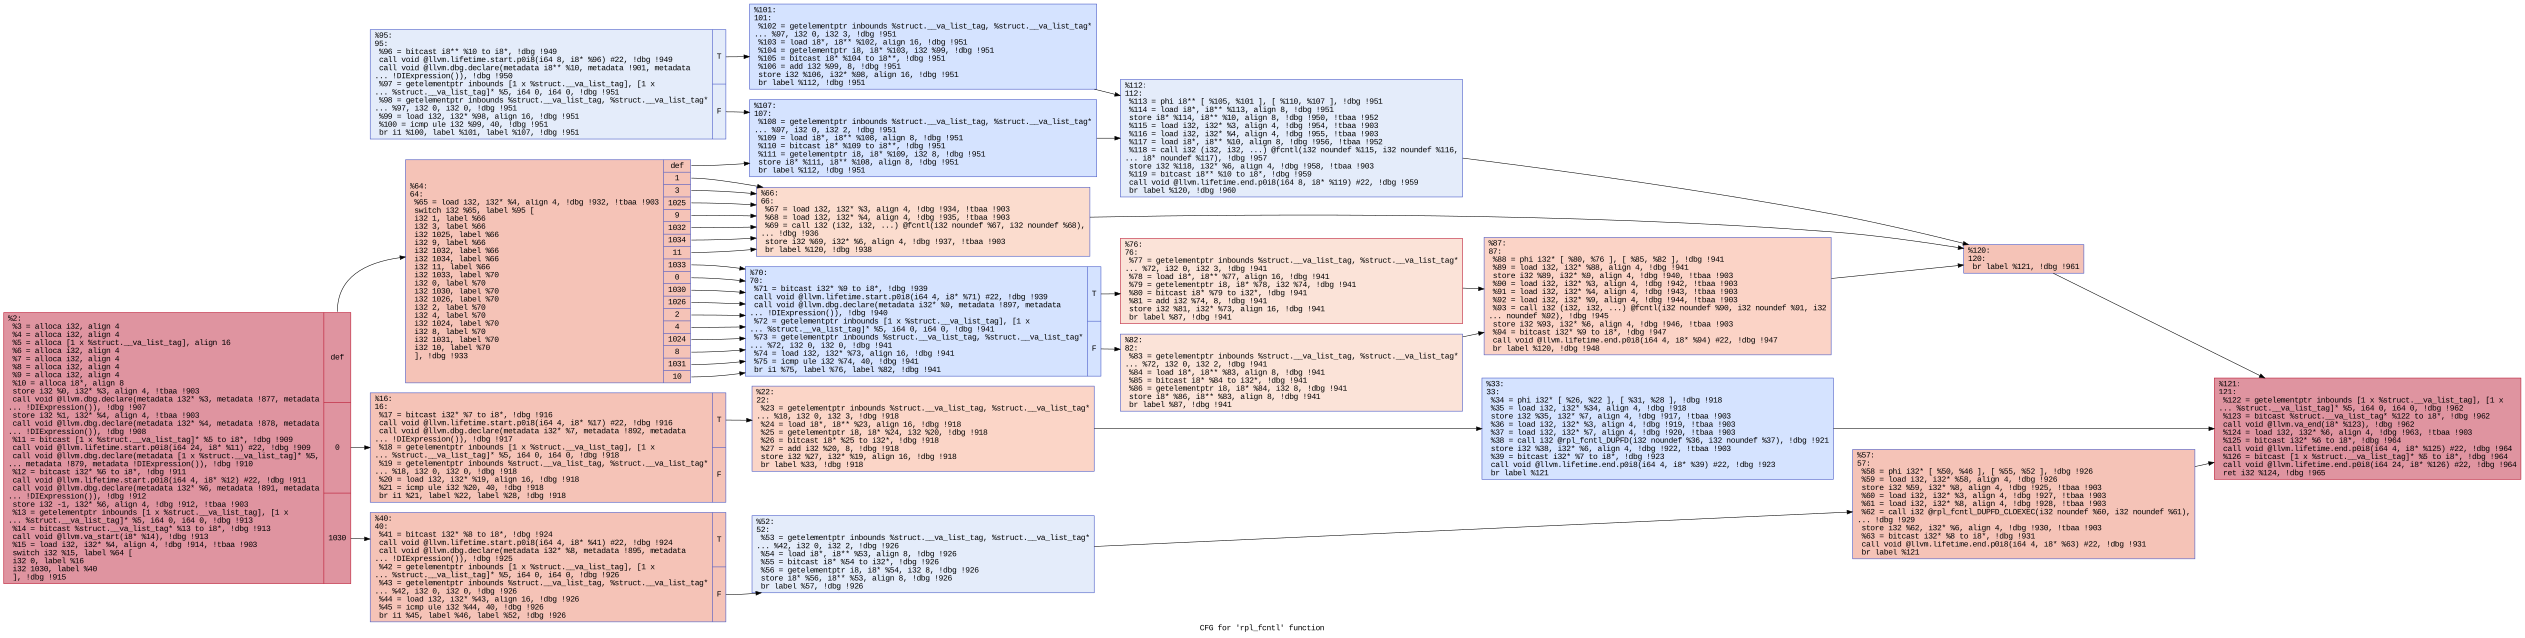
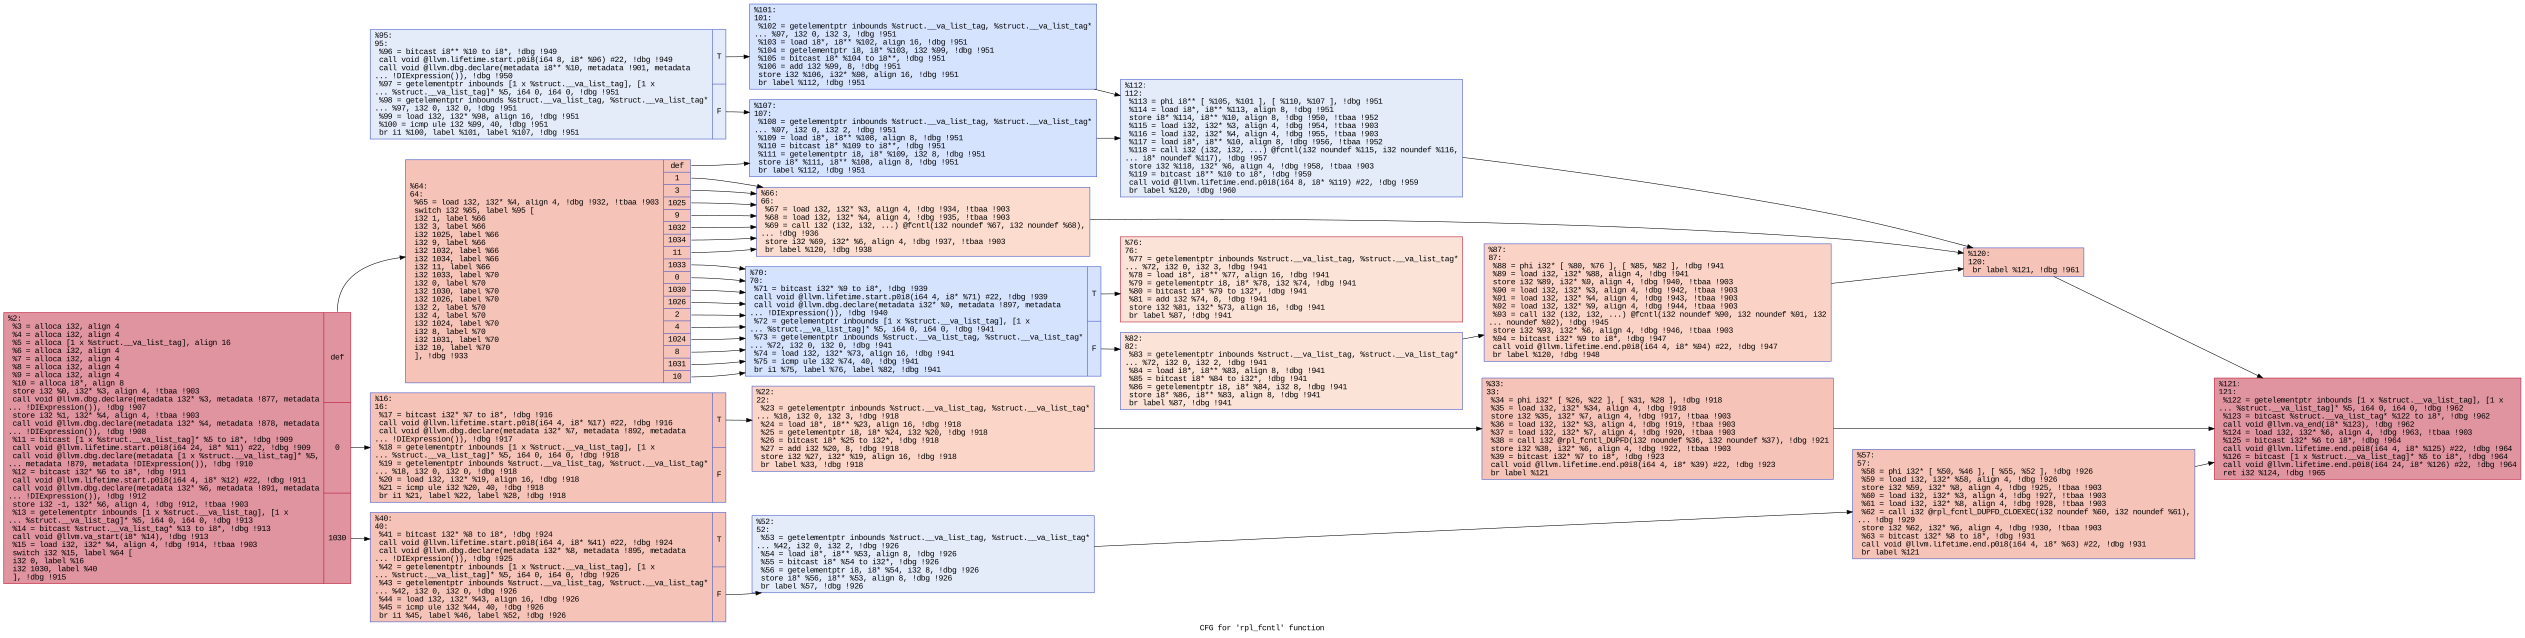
  digraph {
    fontname="Liberation Mono"
    label="CFG for 'rpl_fcntl' function"
    rankdir=LR
    node [color="#3d50c3ff" fillcolor="#e8765c70" fontname="Liberation Mono" shape=record style=filled]
    edge [fontname="Liberation Mono"]
    n1 [color="#b70d28ff" fillcolor="#b70d2870" label="{%2:\l  %3 = alloca i32, align 4\l  %4 = alloca i32, align 4\l  %5 = alloca [1 x %struct.__va_list_tag], align 16\l  %6 = alloca i32, align 4\l  %7 = alloca i32, align 4\l  %8 = alloca i32, align 4\l  %9 = alloca i32, align 4\l  %10 = alloca i8*, align 8\l  store i32 %0, i32* %3, align 4, !tbaa !903\l  call void @llvm.dbg.declare(metadata i32* %3, metadata !877, metadata\l... !DIExpression()), !dbg !907\l  store i32 %1, i32* %4, align 4, !tbaa !903\l  call void @llvm.dbg.declare(metadata i32* %4, metadata !878, metadata\l... !DIExpression()), !dbg !908\l  %11 = bitcast [1 x %struct.__va_list_tag]* %5 to i8*, !dbg !909\l  call void @llvm.lifetime.start.p0i8(i64 24, i8* %11) #22, !dbg !909\l  call void @llvm.dbg.declare(metadata [1 x %struct.__va_list_tag]* %5,\l... metadata !879, metadata !DIExpression()), !dbg !910\l  %12 = bitcast i32* %6 to i8*, !dbg !911\l  call void @llvm.lifetime.start.p0i8(i64 4, i8* %12) #22, !dbg !911\l  call void @llvm.dbg.declare(metadata i32* %6, metadata !891, metadata\l... !DIExpression()), !dbg !912\l  store i32 -1, i32* %6, align 4, !dbg !912, !tbaa !903\l  %13 = getelementptr inbounds [1 x %struct.__va_list_tag], [1 x\l... %struct.__va_list_tag]* %5, i64 0, i64 0, !dbg !913\l  %14 = bitcast %struct.__va_list_tag* %13 to i8*, !dbg !913\l  call void @llvm.va_start(i8* %14), !dbg !913\l  %15 = load i32, i32* %4, align 4, !dbg !914, !tbaa !903\l  switch i32 %15, label %64 [\l    i32 0, label %16\l    i32 1030, label %40\l  ], !dbg !915\l|{<s0>def|<s1>0|<s2>1030}}"]
    n2 [label="{%64:\l64:                                               \l  %65 = load i32, i32* %4, align 4, !dbg !932, !tbaa !903\l  switch i32 %65, label %95 [\l    i32 1, label %66\l    i32 3, label %66\l    i32 1025, label %66\l    i32 9, label %66\l    i32 1032, label %66\l    i32 1034, label %66\l    i32 11, label %66\l    i32 1033, label %70\l    i32 0, label %70\l    i32 1030, label %70\l    i32 1026, label %70\l    i32 2, label %70\l    i32 4, label %70\l    i32 1024, label %70\l    i32 8, label %70\l    i32 1031, label %70\l    i32 10, label %70\l  ], !dbg !933\l|{<s0>def|<s1>1|<s2>3|<s3>1025|<s4>9|<s5>1032|<s6>1034|<s7>11|<s8>1033|<s9>0|<s10>1030|<s11>1026|<s12>2|<s13>4|<s14>1024|<s15>8|<s16>1031|<s17>10}}"]
    n3 [label="{%16:\l16:                                               \l  %17 = bitcast i32* %7 to i8*, !dbg !916\l  call void @llvm.lifetime.start.p0i8(i64 4, i8* %17) #22, !dbg !916\l  call void @llvm.dbg.declare(metadata i32* %7, metadata !892, metadata\l... !DIExpression()), !dbg !917\l  %18 = getelementptr inbounds [1 x %struct.__va_list_tag], [1 x\l... %struct.__va_list_tag]* %5, i64 0, i64 0, !dbg !918\l  %19 = getelementptr inbounds %struct.__va_list_tag, %struct.__va_list_tag*\l... %18, i32 0, i32 0, !dbg !918\l  %20 = load i32, i32* %19, align 16, !dbg !918\l  %21 = icmp ule i32 %20, 40, !dbg !918\l  br i1 %21, label %22, label %28, !dbg !918\l|{<s0>T|<s1>F}}"]
    n4 [label="{%40:\l40:                                               \l  %41 = bitcast i32* %8 to i8*, !dbg !924\l  call void @llvm.lifetime.start.p0i8(i64 4, i8* %41) #22, !dbg !924\l  call void @llvm.dbg.declare(metadata i32* %8, metadata !895, metadata\l... !DIExpression()), !dbg !925\l  %42 = getelementptr inbounds [1 x %struct.__va_list_tag], [1 x\l... %struct.__va_list_tag]* %5, i64 0, i64 0, !dbg !926\l  %43 = getelementptr inbounds %struct.__va_list_tag, %struct.__va_list_tag*\l... %42, i32 0, i32 0, !dbg !926\l  %44 = load i32, i32* %43, align 16, !dbg !926\l  %45 = icmp ule i32 %44, 40, !dbg !926\l  br i1 %45, label %46, label %52, !dbg !926\l|{<s0>T|<s1>F}}"]
    n5 [fillcolor="#f7af9170" label="{%66:\l66:                                               \l  %67 = load i32, i32* %3, align 4, !dbg !934, !tbaa !903\l  %68 = load i32, i32* %4, align 4, !dbg !935, !tbaa !903\l  %69 = call i32 (i32, i32, ...) @fcntl(i32 noundef %67, i32 noundef %68),\l... !dbg !936\l  store i32 %69, i32* %6, align 4, !dbg !937, !tbaa !903\l  br label %120, !dbg !938\l}"]
    n6 [fillcolor="#a1c0ff70" label="{%70:\l70:                                               \l  %71 = bitcast i32* %9 to i8*, !dbg !939\l  call void @llvm.lifetime.start.p0i8(i64 4, i8* %71) #22, !dbg !939\l  call void @llvm.dbg.declare(metadata i32* %9, metadata !897, metadata\l... !DIExpression()), !dbg !940\l  %72 = getelementptr inbounds [1 x %struct.__va_list_tag], [1 x\l... %struct.__va_list_tag]* %5, i64 0, i64 0, !dbg !941\l  %73 = getelementptr inbounds %struct.__va_list_tag, %struct.__va_list_tag*\l... %72, i32 0, i32 0, !dbg !941\l  %74 = load i32, i32* %73, align 16, !dbg !941\l  %75 = icmp ule i32 %74, 40, !dbg !941\l  br i1 %75, label %76, label %82, !dbg !941\l|{<s0>T|<s1>F}}"]
    n7 [fillcolor="#a1c0ff70" label="{%107:\l107:                                              \l  %108 = getelementptr inbounds %struct.__va_list_tag, %struct.__va_list_tag*\l... %97, i32 0, i32 2, !dbg !951\l  %109 = load i8*, i8** %108, align 8, !dbg !951\l  %110 = bitcast i8* %109 to i8**, !dbg !951\l  %111 = getelementptr i8, i8* %109, i32 8, !dbg !951\l  store i8* %111, i8** %108, align 8, !dbg !951\l  br label %112, !dbg !951\l}"]
    n8 [fillcolor="#f5a08170" label="{%22:\l22:                                               \l  %23 = getelementptr inbounds %struct.__va_list_tag, %struct.__va_list_tag*\l... %18, i32 0, i32 3, !dbg !918\l  %24 = load i8*, i8** %23, align 16, !dbg !918\l  %25 = getelementptr i8, i8* %24, i32 %20, !dbg !918\l  %26 = bitcast i8* %25 to i32*, !dbg !918\l  %27 = add i32 %20, 8, !dbg !918\l  store i32 %27, i32* %19, align 16, !dbg !918\l  br label %33, !dbg !918\l}"]
    n9 [fillcolor="#c1d4f470" label="{%52:\l52:                                               \l  %53 = getelementptr inbounds %struct.__va_list_tag, %struct.__va_list_tag*\l... %42, i32 0, i32 2, !dbg !926\l  %54 = load i8*, i8** %53, align 8, !dbg !926\l  %55 = bitcast i8* %54 to i32*, !dbg !926\l  %56 = getelementptr i8, i8* %54, i32 8, !dbg !926\l  store i8* %56, i8** %53, align 8, !dbg !926\l  br label %57, !dbg !926\l}"]
    n10 [fillcolor="#c1d4f470" label="{%95:\l95:                                               \l  %96 = bitcast i8** %10 to i8*, !dbg !949\l  call void @llvm.lifetime.start.p0i8(i64 8, i8* %96) #22, !dbg !949\l  call void @llvm.dbg.declare(metadata i8** %10, metadata !901, metadata\l... !DIExpression()), !dbg !950\l  %97 = getelementptr inbounds [1 x %struct.__va_list_tag], [1 x\l... %struct.__va_list_tag]* %5, i64 0, i64 0, !dbg !951\l  %98 = getelementptr inbounds %struct.__va_list_tag, %struct.__va_list_tag*\l... %97, i32 0, i32 0, !dbg !951\l  %99 = load i32, i32* %98, align 16, !dbg !951\l  %100 = icmp ule i32 %99, 40, !dbg !951\l  br i1 %100, label %101, label %107, !dbg !951\l|{<s0>T|<s1>F}}"]
    n11 [fillcolor="#a1c0ff70" label="{%101:\l101:                                              \l  %102 = getelementptr inbounds %struct.__va_list_tag, %struct.__va_list_tag*\l... %97, i32 0, i32 3, !dbg !951\l  %103 = load i8*, i8** %102, align 16, !dbg !951\l  %104 = getelementptr i8, i8* %103, i32 %99, !dbg !951\l  %105 = bitcast i8* %104 to i8**, !dbg !951\l  %106 = add i32 %99, 8, !dbg !951\l  store i32 %106, i32* %98, align 16, !dbg !951\l  br label %112, !dbg !951\l}"]
    n12 [label="{%120:\l120:                                              \l  br label %121, !dbg !961\l}"]
    n13 [color="#b70d28ff" fillcolor="#f6bfa670" label="{%76:\l76:                                               \l  %77 = getelementptr inbounds %struct.__va_list_tag, %struct.__va_list_tag*\l... %72, i32 0, i32 3, !dbg !941\l  %78 = load i8*, i8** %77, align 16, !dbg !941\l  %79 = getelementptr i8, i8* %78, i32 %74, !dbg !941\l  %80 = bitcast i8* %79 to i32*, !dbg !941\l  %81 = add i32 %74, 8, !dbg !941\l  store i32 %81, i32* %73, align 16, !dbg !941\l  br label %87, !dbg !941\l}"]
    n14 [fillcolor="#f6bfa670" label="{%82:\l82:                                               \l  %83 = getelementptr inbounds %struct.__va_list_tag, %struct.__va_list_tag*\l... %72, i32 0, i32 2, !dbg !941\l  %84 = load i8*, i8** %83, align 8, !dbg !941\l  %85 = bitcast i8* %84 to i32*, !dbg !941\l  %86 = getelementptr i8, i8* %84, i32 8, !dbg !941\l  store i8* %86, i8** %83, align 8, !dbg !941\l  br label %87, !dbg !941\l}"]
-   n15 [fillcolor="#a1c0ff70" label="{%33:\l33:                                               \l  %34 = phi i32* [ %26, %22 ], [ %31, %28 ], !dbg !918\l  %35 = load i32, i32* %34, align 4, !dbg !918\l  store i32 %35, i32* %7, align 4, !dbg !917, !tbaa !903\l  %36 = load i32, i32* %3, align 4, !dbg !919, !tbaa !903\l  %37 = load i32, i32* %7, align 4, !dbg !920, !tbaa !903\l  %38 = call i32 @rpl_fcntl_DUPFD(i32 noundef %36, i32 noundef %37), !dbg !921\l  store i32 %38, i32* %6, align 4, !dbg !922, !tbaa !903\l  %39 = bitcast i32* %7 to i8*, !dbg !923\l  call void @llvm.lifetime.end.p0i8(i64 4, i8* %39) #22, !dbg !923\l  br label %121\l}"]
+   n15 [label="{%33:\l33:                                               \l  %34 = phi i32* [ %26, %22 ], [ %31, %28 ], !dbg !918\l  %35 = load i32, i32* %34, align 4, !dbg !918\l  store i32 %35, i32* %7, align 4, !dbg !917, !tbaa !903\l  %36 = load i32, i32* %3, align 4, !dbg !919, !tbaa !903\l  %37 = load i32, i32* %7, align 4, !dbg !920, !tbaa !903\l  %38 = call i32 @rpl_fcntl_DUPFD(i32 noundef %36, i32 noundef %37), !dbg !921\l  store i32 %38, i32* %6, align 4, !dbg !922, !tbaa !903\l  %39 = bitcast i32* %7 to i8*, !dbg !923\l  call void @llvm.lifetime.end.p0i8(i64 4, i8* %39) #22, !dbg !923\l  br label %121\l}"]
    n16 [label="{%57:\l57:                                               \l  %58 = phi i32* [ %50, %46 ], [ %55, %52 ], !dbg !926\l  %59 = load i32, i32* %58, align 4, !dbg !926\l  store i32 %59, i32* %8, align 4, !dbg !925, !tbaa !903\l  %60 = load i32, i32* %3, align 4, !dbg !927, !tbaa !903\l  %61 = load i32, i32* %8, align 4, !dbg !928, !tbaa !903\l  %62 = call i32 @rpl_fcntl_DUPFD_CLOEXEC(i32 noundef %60, i32 noundef %61),\l... !dbg !929\l  store i32 %62, i32* %6, align 4, !dbg !930, !tbaa !903\l  %63 = bitcast i32* %8 to i8*, !dbg !931\l  call void @llvm.lifetime.end.p0i8(i64 4, i8* %63) #22, !dbg !931\l  br label %121\l}"]
    n17 [color="#b70d28ff" fillcolor="#b70d2870" label="{%121:\l121:                                              \l  %122 = getelementptr inbounds [1 x %struct.__va_list_tag], [1 x\l... %struct.__va_list_tag]* %5, i64 0, i64 0, !dbg !962\l  %123 = bitcast %struct.__va_list_tag* %122 to i8*, !dbg !962\l  call void @llvm.va_end(i8* %123), !dbg !962\l  %124 = load i32, i32* %6, align 4, !dbg !963, !tbaa !903\l  %125 = bitcast i32* %6 to i8*, !dbg !964\l  call void @llvm.lifetime.end.p0i8(i64 4, i8* %125) #22, !dbg !964\l  %126 = bitcast [1 x %struct.__va_list_tag]* %5 to i8*, !dbg !964\l  call void @llvm.lifetime.end.p0i8(i64 24, i8* %126) #22, !dbg !964\l  ret i32 %124, !dbg !965\l}"]
    n18 [fillcolor="#c1d4f470" label="{%112:\l112:                                              \l  %113 = phi i8** [ %105, %101 ], [ %110, %107 ], !dbg !951\l  %114 = load i8*, i8** %113, align 8, !dbg !951\l  store i8* %114, i8** %10, align 8, !dbg !950, !tbaa !952\l  %115 = load i32, i32* %3, align 4, !dbg !954, !tbaa !903\l  %116 = load i32, i32* %4, align 4, !dbg !955, !tbaa !903\l  %117 = load i8*, i8** %10, align 8, !dbg !956, !tbaa !952\l  %118 = call i32 (i32, i32, ...) @fcntl(i32 noundef %115, i32 noundef %116,\l... i8* noundef %117), !dbg !957\l  store i32 %118, i32* %6, align 4, !dbg !958, !tbaa !903\l  %119 = bitcast i8** %10 to i8*, !dbg !959\l  call void @llvm.lifetime.end.p0i8(i64 8, i8* %119) #22, !dbg !959\l  br label %120, !dbg !960\l}"]
    n19 [fillcolor="#f59c7d70" label="{%87:\l87:                                               \l  %88 = phi i32* [ %80, %76 ], [ %85, %82 ], !dbg !941\l  %89 = load i32, i32* %88, align 4, !dbg !941\l  store i32 %89, i32* %9, align 4, !dbg !940, !tbaa !903\l  %90 = load i32, i32* %3, align 4, !dbg !942, !tbaa !903\l  %91 = load i32, i32* %4, align 4, !dbg !943, !tbaa !903\l  %92 = load i32, i32* %9, align 4, !dbg !944, !tbaa !903\l  %93 = call i32 (i32, i32, ...) @fcntl(i32 noundef %90, i32 noundef %91, i32\l... noundef %92), !dbg !945\l  store i32 %93, i32* %6, align 4, !dbg !946, !tbaa !903\l  %94 = bitcast i32* %9 to i8*, !dbg !947\l  call void @llvm.lifetime.end.p0i8(i64 4, i8* %94) #22, !dbg !947\l  br label %120, !dbg !948\l}"]
    n1 -> n2 [tailport=s0]
    n1 -> n3 [tailport=s1]
    n1 -> n4 [tailport=s2]
    n2 -> n5 [tailport=s1]
    n2 -> n5 [tailport=s2]
    n2 -> n5 [tailport=s3]
    n2 -> n5 [tailport=s4]
    n2 -> n5 [tailport=s5]
    n2 -> n5 [tailport=s6]
    n2 -> n5 [tailport=s7]
    n2 -> n6 [tailport=s8]
    n2 -> n6 [tailport=s9]
    n2 -> n6 [tailport=s10]
    n2 -> n6 [tailport=s11]
    n2 -> n6 [tailport=s12]
    n2 -> n6 [tailport=s13]
    n2 -> n6 [tailport=s14]
    n2 -> n6 [tailport=s15]
    n2 -> n6 [tailport=s16]
    n2 -> n6 [tailport=s17]
    n2 -> n7 [tailport=s0]
    n3 -> n8 [tailport=s0]
    n4 -> n9 [tailport=s1]
    n5 -> n12
    n6 -> n13 [tailport=s0]
    n6 -> n14 [tailport=s1]
    n7 -> n18
    n8 -> n15
    n9 -> n16
    n10 -> n7 [tailport=s1]
    n10 -> n11 [tailport=s0]
    n11 -> n18
    n12 -> n17
-   n13 -> n19
    n14 -> n19
    n15 -> n17
    n16 -> n17
    n18 -> n12
    n19 -> n12
  }
